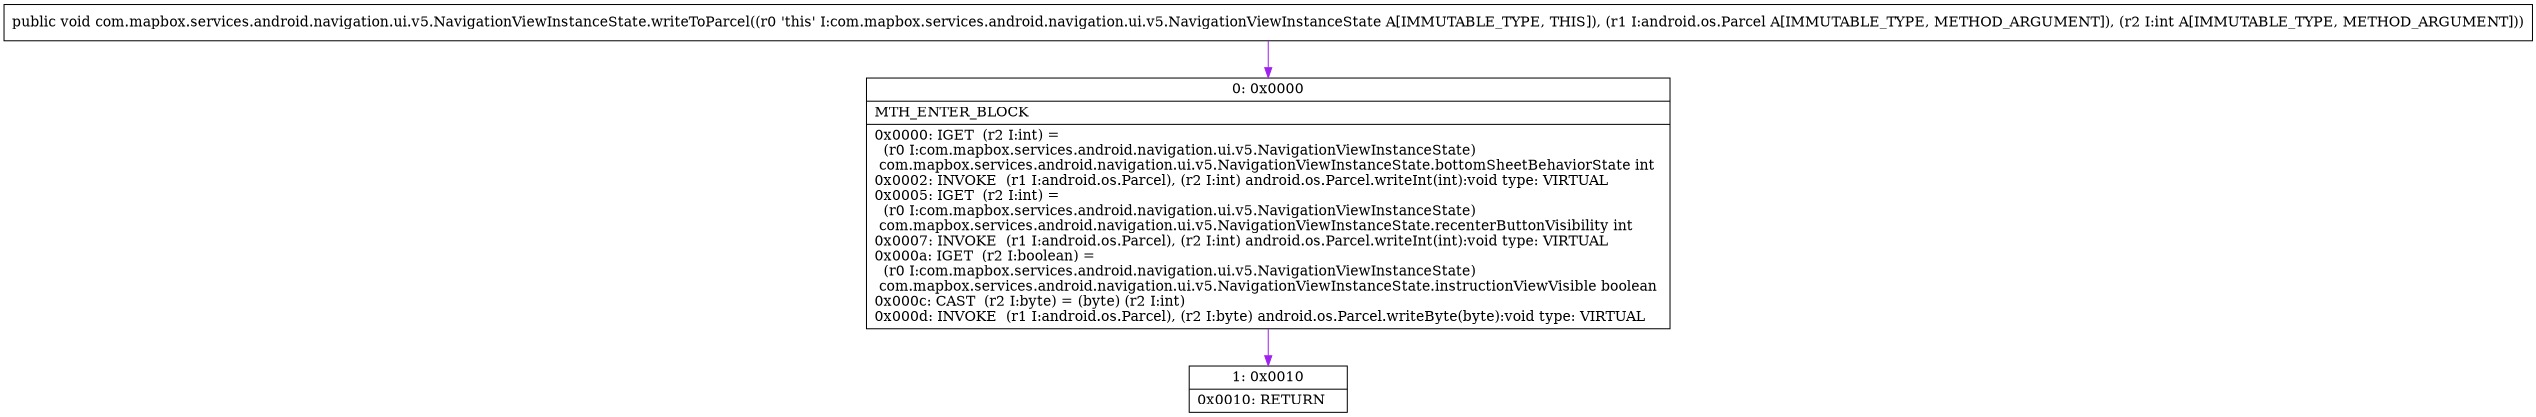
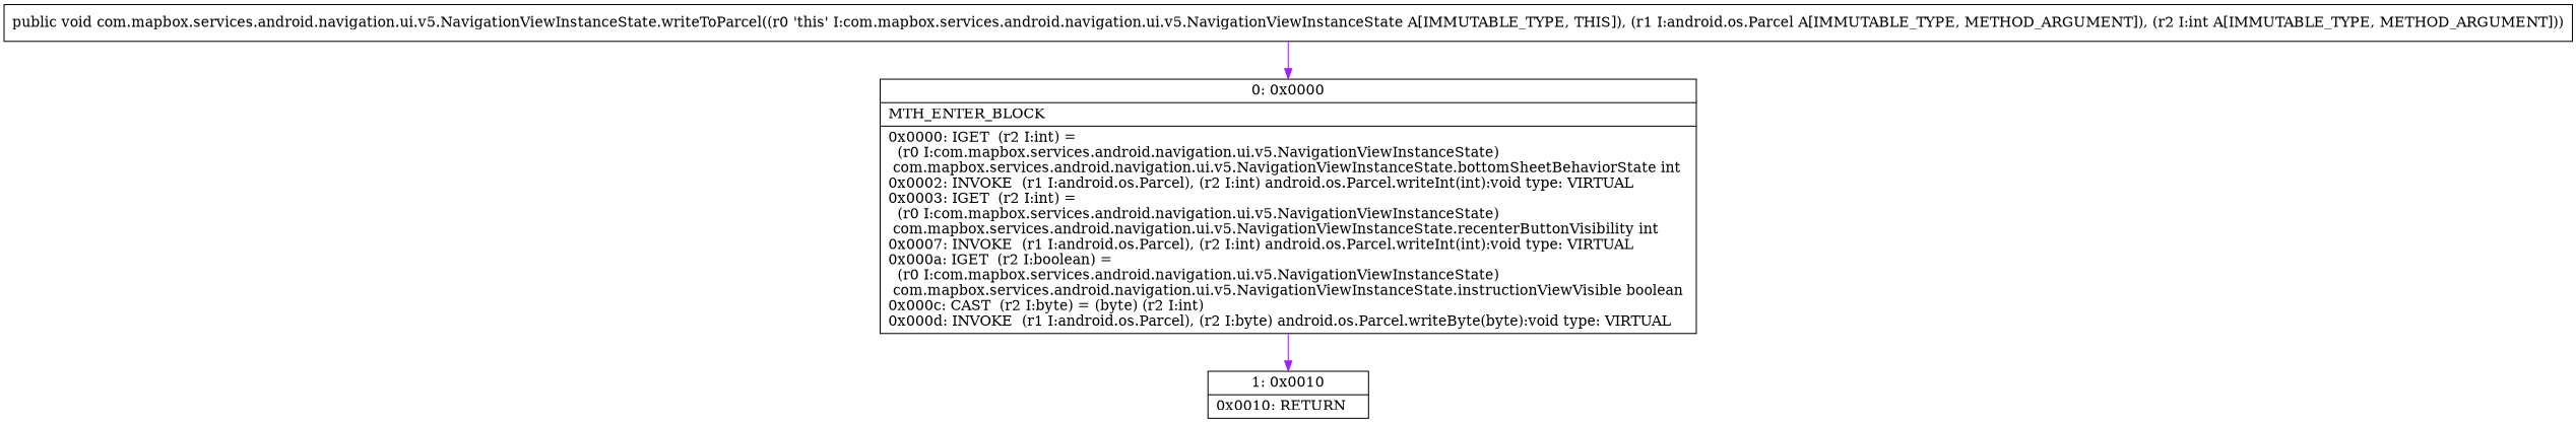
  digraph {
    node [shape=record]
    edge [color=purple style=solid]
-   n1 [label="{0\:\ 0x0000|MTH_ENTER_BLOCK\l|0x0000: IGET  (r2 I:int) = \l  (r0 I:com.mapbox.services.android.navigation.ui.v5.NavigationViewInstanceState)\l com.mapbox.services.android.navigation.ui.v5.NavigationViewInstanceState.bottomSheetBehaviorState int \l0x0002: INVOKE  (r1 I:android.os.Parcel), (r2 I:int) android.os.Parcel.writeInt(int):void type: VIRTUAL \l0x0005: IGET  (r2 I:int) = \l  (r0 I:com.mapbox.services.android.navigation.ui.v5.NavigationViewInstanceState)\l com.mapbox.services.android.navigation.ui.v5.NavigationViewInstanceState.recenterButtonVisibility int \l0x0007: INVOKE  (r1 I:android.os.Parcel), (r2 I:int) android.os.Parcel.writeInt(int):void type: VIRTUAL \l0x000a: IGET  (r2 I:boolean) = \l  (r0 I:com.mapbox.services.android.navigation.ui.v5.NavigationViewInstanceState)\l com.mapbox.services.android.navigation.ui.v5.NavigationViewInstanceState.instructionViewVisible boolean \l0x000c: CAST  (r2 I:byte) = (byte) (r2 I:int) \l0x000d: INVOKE  (r1 I:android.os.Parcel), (r2 I:byte) android.os.Parcel.writeByte(byte):void type: VIRTUAL \l}"]
+   n1 [label="{0\:\ 0x0000|MTH_ENTER_BLOCK\l|0x0000: IGET  (r2 I:int) = \l  (r0 I:com.mapbox.services.android.navigation.ui.v5.NavigationViewInstanceState)\l com.mapbox.services.android.navigation.ui.v5.NavigationViewInstanceState.bottomSheetBehaviorState int \l0x0002: INVOKE  (r1 I:android.os.Parcel), (r2 I:int) android.os.Parcel.writeInt(int):void type: VIRTUAL \l0x0003: IGET  (r2 I:int) = \l  (r0 I:com.mapbox.services.android.navigation.ui.v5.NavigationViewInstanceState)\l com.mapbox.services.android.navigation.ui.v5.NavigationViewInstanceState.recenterButtonVisibility int \l0x0007: INVOKE  (r1 I:android.os.Parcel), (r2 I:int) android.os.Parcel.writeInt(int):void type: VIRTUAL \l0x000a: IGET  (r2 I:boolean) = \l  (r0 I:com.mapbox.services.android.navigation.ui.v5.NavigationViewInstanceState)\l com.mapbox.services.android.navigation.ui.v5.NavigationViewInstanceState.instructionViewVisible boolean \l0x000c: CAST  (r2 I:byte) = (byte) (r2 I:int) \l0x000d: INVOKE  (r1 I:android.os.Parcel), (r2 I:byte) android.os.Parcel.writeByte(byte):void type: VIRTUAL \l}"]
    n2 [label="{1\:\ 0x0010|0x0010: RETURN   \l}"]
    n3 [label="{public void com.mapbox.services.android.navigation.ui.v5.NavigationViewInstanceState.writeToParcel((r0 'this' I:com.mapbox.services.android.navigation.ui.v5.NavigationViewInstanceState A[IMMUTABLE_TYPE, THIS]), (r1 I:android.os.Parcel A[IMMUTABLE_TYPE, METHOD_ARGUMENT]), (r2 I:int A[IMMUTABLE_TYPE, METHOD_ARGUMENT])) }"]
    n1 -> n2
    n3 -> n1
  }
